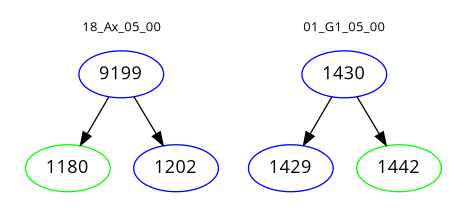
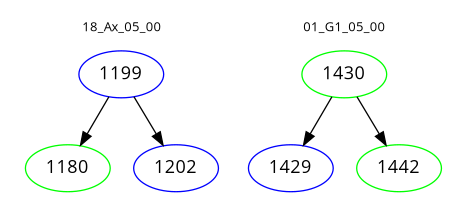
  digraph {
    fontname="Open Sans"
    node [color=blue fontname="Open Sans"]
    edge [color=black fontname="Open Sans"]
-   n1 [label=9199]
+   n1 [label=1199]
    n2 [color=green label=1180]
    n3 [label=1202]
-   n4 [label=1430]
+   n4 [color=green label=1430]
    n5 [label=1429]
    n6 [color=green label=1442]
    subgraph cluster_1 {
      color=white
      fontsize=10
      label="18_Ax_05_00"
      n1
      n2
      n3
    }
    subgraph cluster_2 {
      color=white
      fontsize=10
      label="01_G1_05_00"
      n4
      n5
      n6
    }
    n1 -> n2
    n1 -> n3
    n4 -> n5
    n4 -> n6
  }
